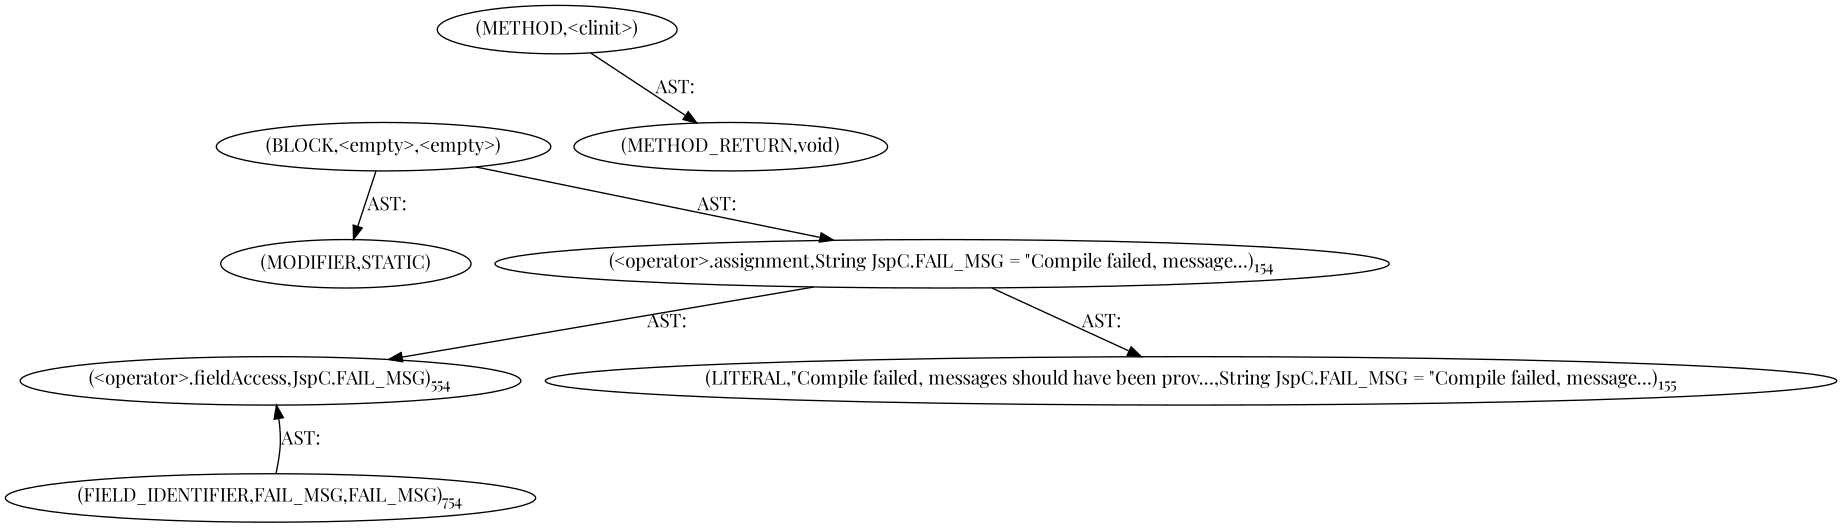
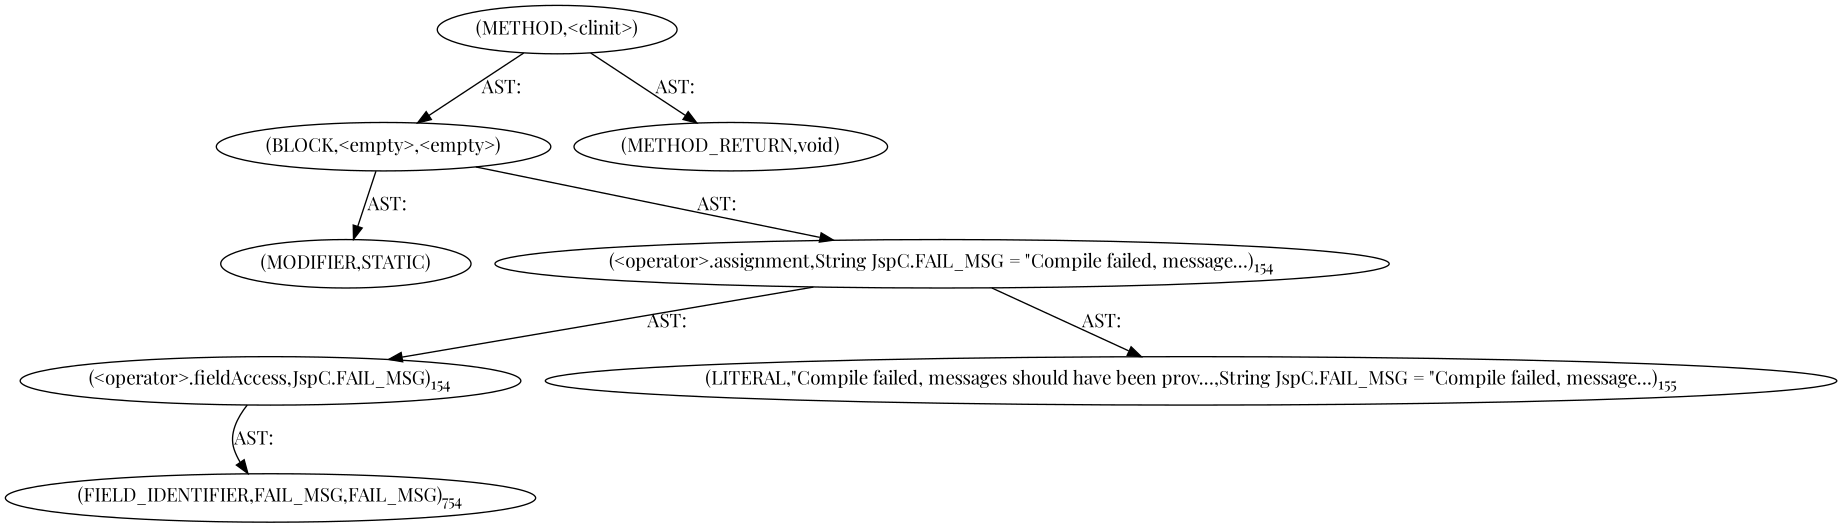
  digraph {
    fontname="Playfair Display"
    node [fontname="Playfair Display"]
    edge [fontname="Playfair Display"]
    n1 [label=<(METHOD,&lt;clinit&gt;)>]
    n2 [label=<(BLOCK,&lt;empty&gt;,&lt;empty&gt;)>]
    n3 [label=<(METHOD_RETURN,void)>]
    n4 [label=<(MODIFIER,STATIC)>]
    n5 [label=<(&lt;operator&gt;.assignment,String JspC.FAIL_MSG = &quot;Compile failed, message...)<SUB>154</SUB>>]
-   n6 [label=<(&lt;operator&gt;.fieldAccess,JspC.FAIL_MSG)<SUB>554</SUB>>]
+   n6 [label=<(&lt;operator&gt;.fieldAccess,JspC.FAIL_MSG)<SUB>154</SUB>>]
    n7 [label=<(LITERAL,&quot;Compile failed, messages should have been prov...,String JspC.FAIL_MSG = &quot;Compile failed, message...)<SUB>155</SUB>>]
    n8 [label=<(FIELD_IDENTIFIER,FAIL_MSG,FAIL_MSG)<SUB>754</SUB>>]
+   n1 -> n2 [label="AST: "]
    n1 -> n3 [label="AST: "]
    n2 -> n4 [label="AST: "]
    n2 -> n5 [label="AST: "]
    n5 -> n6 [label="AST: "]
    n5 -> n7 [label="AST: "]
-   n8 -> n6 [label="AST: "]
+   n6 -> n8 [label="AST: "]
  }
